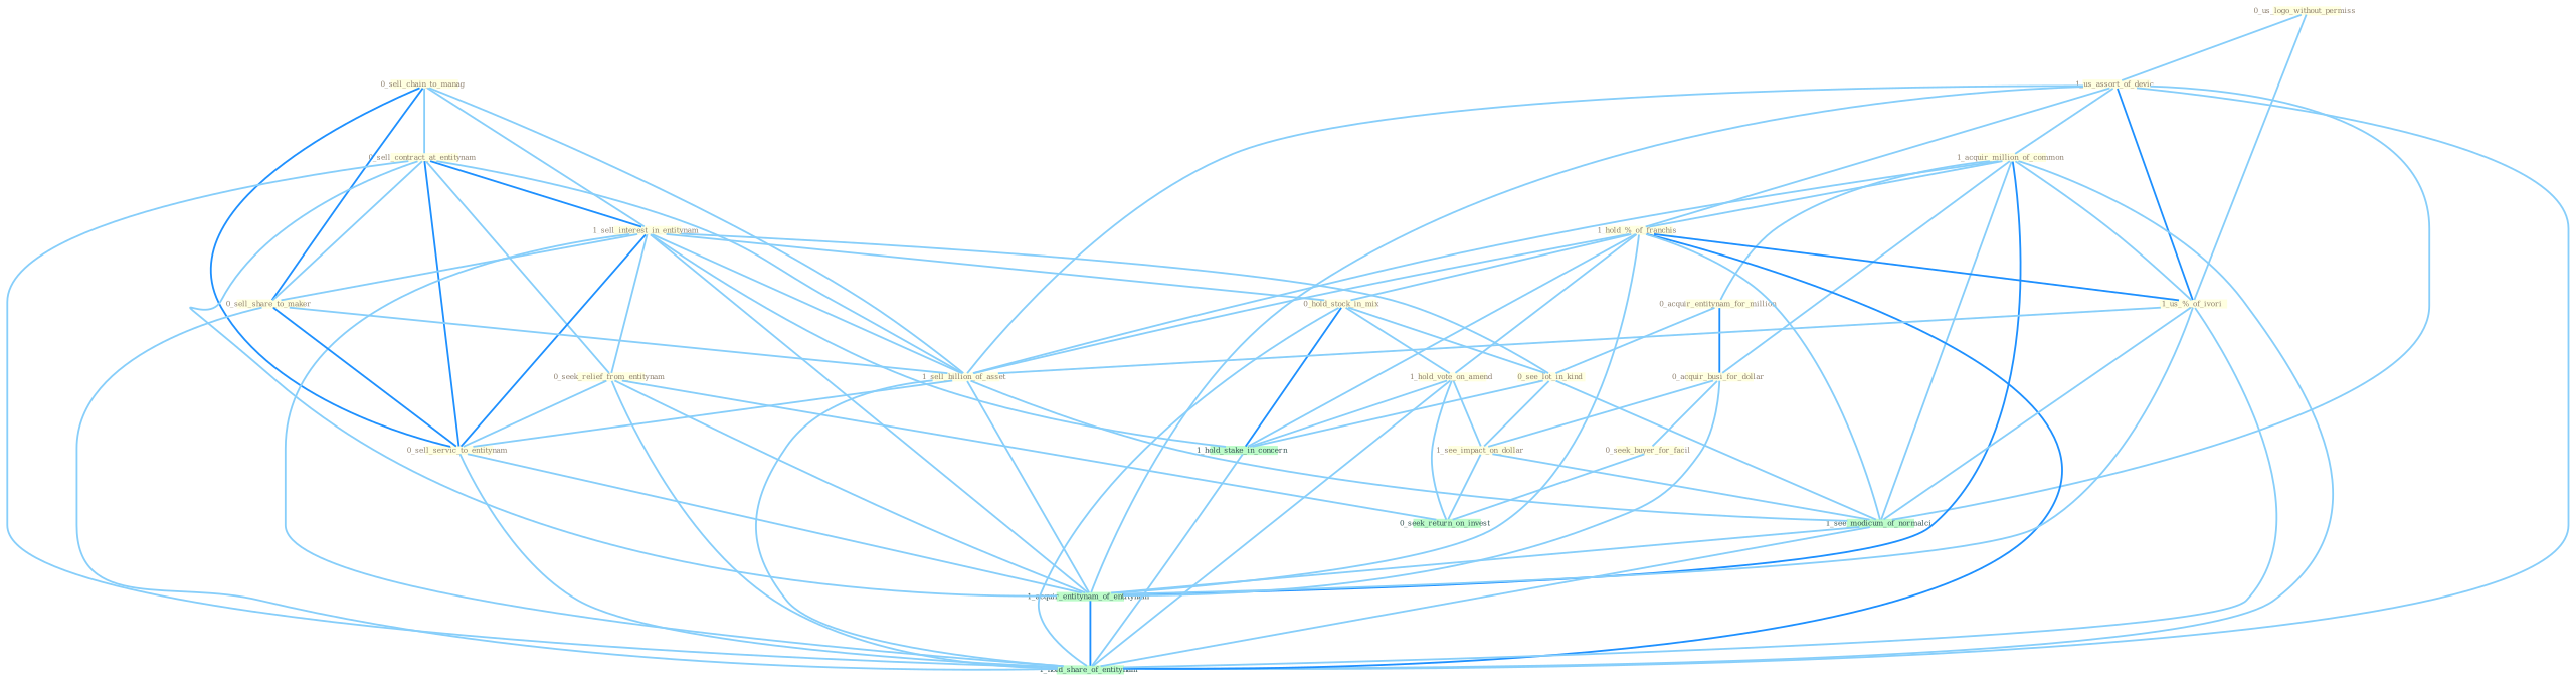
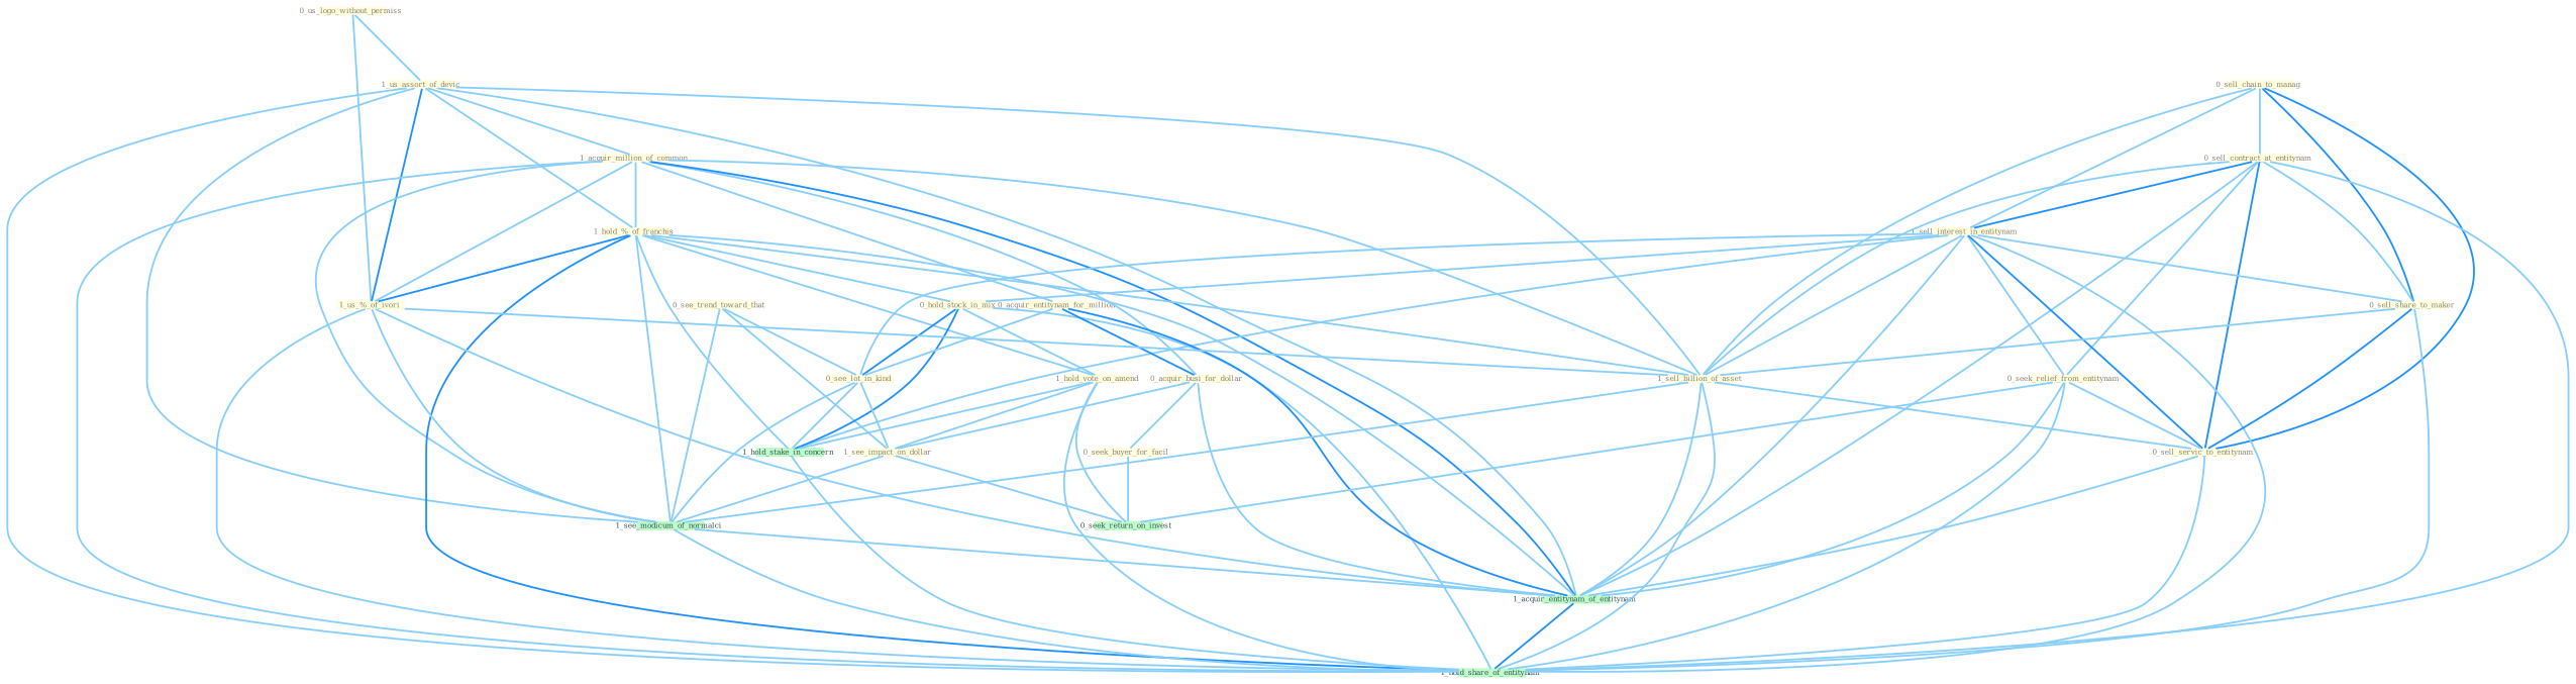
  graph {
    node [color="#ffffe0" fixedsize=true fontcolor="#8b7d6b" fontsize=4 shape=polygon style=filled]
    edge [color="#87cefa" w=1]
    "0_sell_chain_to_manag " [height=.06 width=.5]
    "0_us_logo_without_permiss " [height=.06 width=.5]
    "0_sell_contract_at_entitynam " [height=.06 width=.5]
+   "0_see_trend_toward_that " [height=.06 width=.5]
    "1_us_assort_of_devic " [height=.06 width=.5]
    "1_acquir_million_of_common " [height=.06 width=.5]
    "1_sell_interest_in_entitynam " [height=.06 width=.5]
    "1_hold_%_of_franchis " [height=.06 width=.5]
    "0_hold_stock_in_mix " [height=.06 width=.5]
    "0_acquir_entitynam_for_million " [height=.06 width=.5]
    "1_us_%_of_ivori " [height=.06 width=.5]
    "0_sell_share_to_maker " [height=.06 width=.5]
    "1_hold_vote_on_amend " [height=.06 width=.5]
    "0_acquir_busi_for_dollar " [height=.06 width=.5]
    "0_seek_buyer_for_facil " [height=.06 width=.5]
    "1_sell_billion_of_asset " [height=.06 width=.5]
    "0_see_lot_in_kind " [height=.06 width=.5]
    "0_seek_relief_from_entitynam " [height=.06 width=.5]
    "1_see_impact_on_dollar " [height=.06 width=.5]
    "0_sell_servic_to_entitynam " [height=.06 width=.5]
    "1_acquir_entitynam_of_entitynam " [color="#BDFCC9" fontcolor="#2f4f4f" height=.06 width=.5]
    "1_hold_share_of_entitynam " [color="#BDFCC9" fontcolor="#2f4f4f" height=.06 width=.5]
    "1_see_modicum_of_normalci " [color="#BDFCC9" fontcolor="#2f4f4f" height=.06 width=.5]
    "1_hold_stake_in_concern " [color="#BDFCC9" fontcolor="#2f4f4f" height=.06 width=.5]
    "0_seek_return_on_invest " [color="#BDFCC9" fontcolor="#2f4f4f" height=.06 width=.5]
    subgraph sub_1 {
      "0_sell_chain_to_manag "
      "0_us_logo_without_permiss "
      "0_sell_contract_at_entitynam "
+     "0_see_trend_toward_that "
      "1_us_assort_of_devic "
      "1_acquir_million_of_common "
      "1_sell_interest_in_entitynam "
      "1_hold_%_of_franchis "
      "0_hold_stock_in_mix "
      "0_acquir_entitynam_for_million "
      "1_us_%_of_ivori "
      "0_sell_share_to_maker "
      "1_hold_vote_on_amend "
      "0_acquir_busi_for_dollar "
      "0_seek_buyer_for_facil "
      "1_sell_billion_of_asset "
      "0_see_lot_in_kind "
      "0_seek_relief_from_entitynam "
      "1_see_impact_on_dollar "
      "0_sell_servic_to_entitynam "
    }
    subgraph sub_2 {
    }
    "0_sell_chain_to_manag " -- "0_sell_contract_at_entitynam "
    "0_sell_chain_to_manag " -- "1_sell_interest_in_entitynam "
    "0_sell_chain_to_manag " -- "0_sell_share_to_maker " [color="#1e90ff" w=2]
    "0_sell_chain_to_manag " -- "1_sell_billion_of_asset "
    "0_sell_chain_to_manag " -- "0_sell_servic_to_entitynam " [color="#1e90ff" w=2]
    "0_us_logo_without_permiss " -- "1_us_assort_of_devic "
    "0_us_logo_without_permiss " -- "1_us_%_of_ivori "
    "0_sell_contract_at_entitynam " -- "1_sell_interest_in_entitynam " [color="#1e90ff" w=2]
    "0_sell_contract_at_entitynam " -- "0_sell_share_to_maker "
    "0_sell_contract_at_entitynam " -- "1_sell_billion_of_asset "
    "0_sell_contract_at_entitynam " -- "0_seek_relief_from_entitynam "
    "0_sell_contract_at_entitynam " -- "0_sell_servic_to_entitynam " [color="#1e90ff" w=2]
    "0_sell_contract_at_entitynam " -- "1_acquir_entitynam_of_entitynam "
    "0_sell_contract_at_entitynam " -- "1_hold_share_of_entitynam "
+   "0_see_trend_toward_that " -- "0_see_lot_in_kind "
+   "0_see_trend_toward_that " -- "1_see_impact_on_dollar "
+   "0_see_trend_toward_that " -- "1_see_modicum_of_normalci "
    "1_us_assort_of_devic " -- "1_acquir_million_of_common "
    "1_us_assort_of_devic " -- "1_hold_%_of_franchis "
    "1_us_assort_of_devic " -- "1_us_%_of_ivori " [color="#1e90ff" w=2]
    "1_us_assort_of_devic " -- "1_sell_billion_of_asset "
    "1_us_assort_of_devic " -- "1_acquir_entitynam_of_entitynam "
    "1_us_assort_of_devic " -- "1_hold_share_of_entitynam "
    "1_us_assort_of_devic " -- "1_see_modicum_of_normalci "
    "1_acquir_million_of_common " -- "1_hold_%_of_franchis "
    "1_acquir_million_of_common " -- "0_acquir_entitynam_for_million "
    "1_acquir_million_of_common " -- "1_us_%_of_ivori "
    "1_acquir_million_of_common " -- "0_acquir_busi_for_dollar "
    "1_acquir_million_of_common " -- "1_sell_billion_of_asset "
    "1_acquir_million_of_common " -- "1_acquir_entitynam_of_entitynam " [color="#1e90ff" w=2]
    "1_acquir_million_of_common " -- "1_hold_share_of_entitynam "
    "1_acquir_million_of_common " -- "1_see_modicum_of_normalci "
    "1_sell_interest_in_entitynam " -- "0_hold_stock_in_mix "
    "1_sell_interest_in_entitynam " -- "0_sell_share_to_maker "
    "1_sell_interest_in_entitynam " -- "1_sell_billion_of_asset "
    "1_sell_interest_in_entitynam " -- "0_see_lot_in_kind "
    "1_sell_interest_in_entitynam " -- "0_seek_relief_from_entitynam "
    "1_sell_interest_in_entitynam " -- "0_sell_servic_to_entitynam " [color="#1e90ff" w=2]
    "1_sell_interest_in_entitynam " -- "1_acquir_entitynam_of_entitynam "
    "1_sell_interest_in_entitynam " -- "1_hold_share_of_entitynam "
    "1_sell_interest_in_entitynam " -- "1_hold_stake_in_concern "
    "1_hold_%_of_franchis " -- "0_hold_stock_in_mix "
    "1_hold_%_of_franchis " -- "1_us_%_of_ivori " [color="#1e90ff" w=2]
    "1_hold_%_of_franchis " -- "1_hold_vote_on_amend "
    "1_hold_%_of_franchis " -- "1_sell_billion_of_asset "
    "1_hold_%_of_franchis " -- "1_acquir_entitynam_of_entitynam "
    "1_hold_%_of_franchis " -- "1_hold_share_of_entitynam " [color="#1e90ff" w=2]
    "1_hold_%_of_franchis " -- "1_see_modicum_of_normalci "
    "1_hold_%_of_franchis " -- "1_hold_stake_in_concern "
    "0_hold_stock_in_mix " -- "1_hold_vote_on_amend "
-   "0_hold_stock_in_mix " -- "0_see_lot_in_kind "
+   "0_hold_stock_in_mix " -- "0_see_lot_in_kind " [color="#1e90ff"]
    "0_hold_stock_in_mix " -- "1_hold_share_of_entitynam "
    "0_hold_stock_in_mix " -- "1_hold_stake_in_concern " [color="#1e90ff" w=2]
    "0_acquir_entitynam_for_million " -- "0_acquir_busi_for_dollar " [color="#1e90ff" w=2]
    "0_acquir_entitynam_for_million " -- "0_see_lot_in_kind "
+   "0_acquir_entitynam_for_million " -- "1_acquir_entitynam_of_entitynam " [color="#1e90ff" w=2]
    "1_us_%_of_ivori " -- "1_sell_billion_of_asset "
    "1_us_%_of_ivori " -- "1_acquir_entitynam_of_entitynam "
    "1_us_%_of_ivori " -- "1_hold_share_of_entitynam "
    "1_us_%_of_ivori " -- "1_see_modicum_of_normalci "
    "0_sell_share_to_maker " -- "1_sell_billion_of_asset "
    "0_sell_share_to_maker " -- "0_sell_servic_to_entitynam " [color="#1e90ff" w=2]
    "0_sell_share_to_maker " -- "1_hold_share_of_entitynam "
    "1_hold_vote_on_amend " -- "1_see_impact_on_dollar "
    "1_hold_vote_on_amend " -- "1_hold_share_of_entitynam "
    "1_hold_vote_on_amend " -- "1_hold_stake_in_concern "
    "1_hold_vote_on_amend " -- "0_seek_return_on_invest "
    "0_acquir_busi_for_dollar " -- "0_seek_buyer_for_facil "
    "0_acquir_busi_for_dollar " -- "1_see_impact_on_dollar "
    "0_acquir_busi_for_dollar " -- "1_acquir_entitynam_of_entitynam "
    "0_seek_buyer_for_facil " -- "0_seek_return_on_invest "
    "1_sell_billion_of_asset " -- "0_sell_servic_to_entitynam "
    "1_sell_billion_of_asset " -- "1_acquir_entitynam_of_entitynam "
    "1_sell_billion_of_asset " -- "1_hold_share_of_entitynam "
    "1_sell_billion_of_asset " -- "1_see_modicum_of_normalci "
    "0_see_lot_in_kind " -- "1_see_impact_on_dollar "
    "0_see_lot_in_kind " -- "1_see_modicum_of_normalci "
    "0_see_lot_in_kind " -- "1_hold_stake_in_concern "
    "0_seek_relief_from_entitynam " -- "0_sell_servic_to_entitynam "
    "0_seek_relief_from_entitynam " -- "1_acquir_entitynam_of_entitynam "
    "0_seek_relief_from_entitynam " -- "1_hold_share_of_entitynam "
    "0_seek_relief_from_entitynam " -- "0_seek_return_on_invest "
    "1_see_impact_on_dollar " -- "1_see_modicum_of_normalci "
    "1_see_impact_on_dollar " -- "0_seek_return_on_invest "
    "0_sell_servic_to_entitynam " -- "1_acquir_entitynam_of_entitynam "
    "0_sell_servic_to_entitynam " -- "1_hold_share_of_entitynam "
    "1_acquir_entitynam_of_entitynam " -- "1_hold_share_of_entitynam " [color="#1e90ff" w=2]
    "1_see_modicum_of_normalci " -- "1_acquir_entitynam_of_entitynam "
    "1_see_modicum_of_normalci " -- "1_hold_share_of_entitynam "
    "1_hold_stake_in_concern " -- "1_hold_share_of_entitynam "
  }
